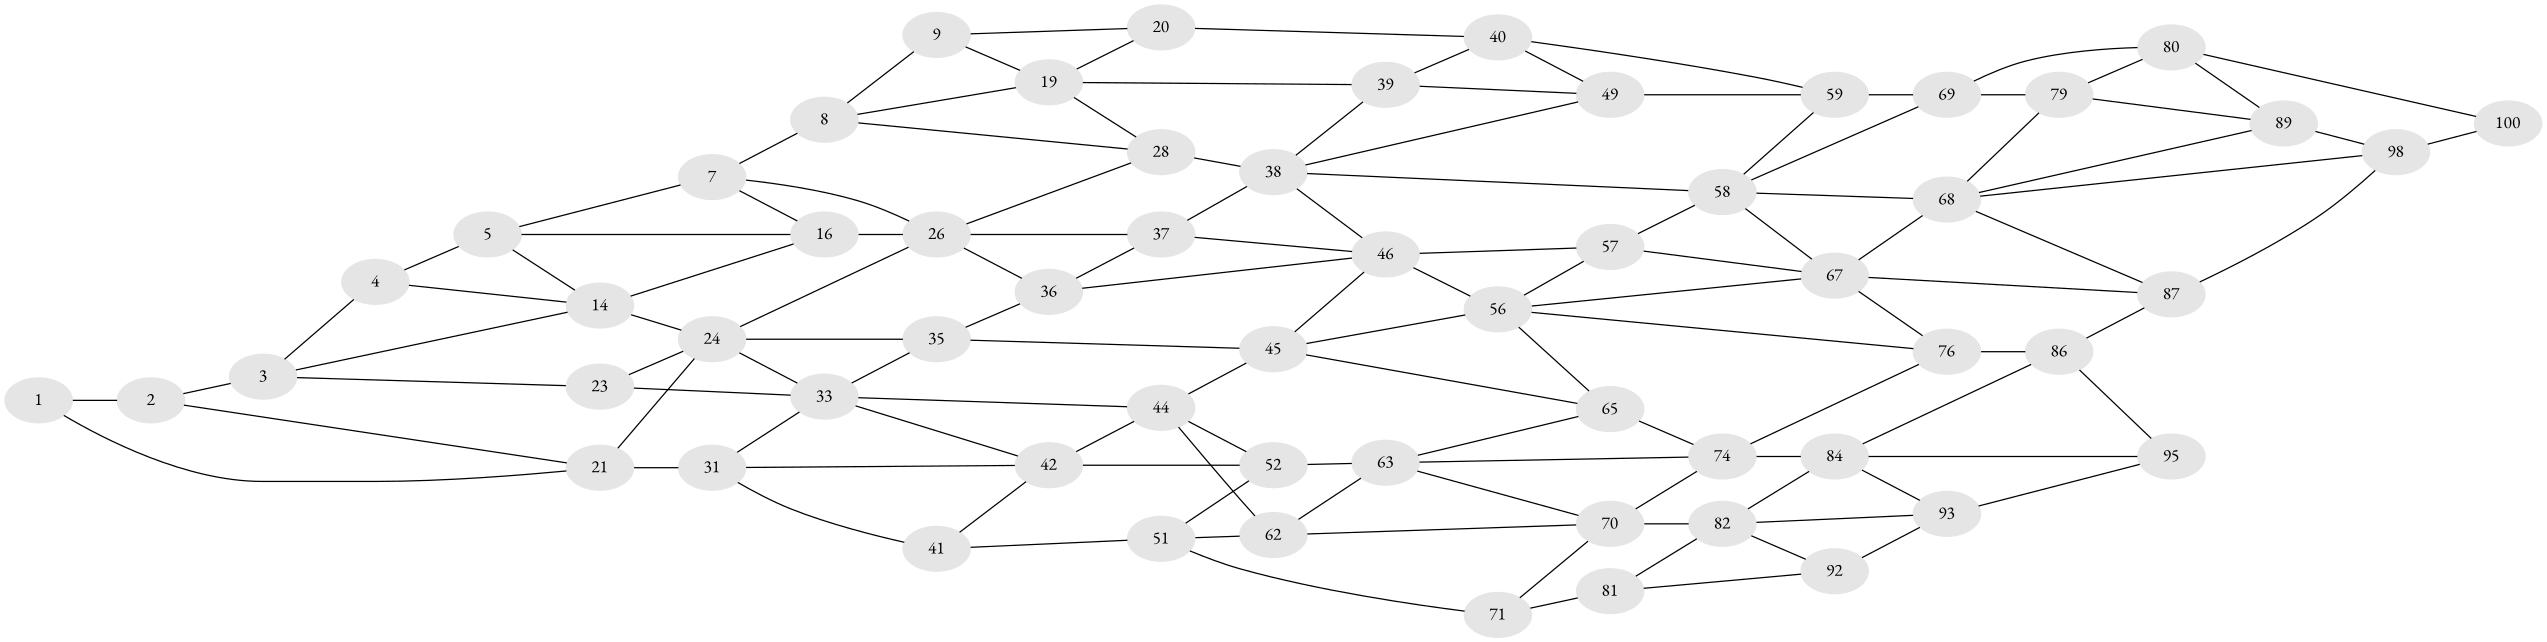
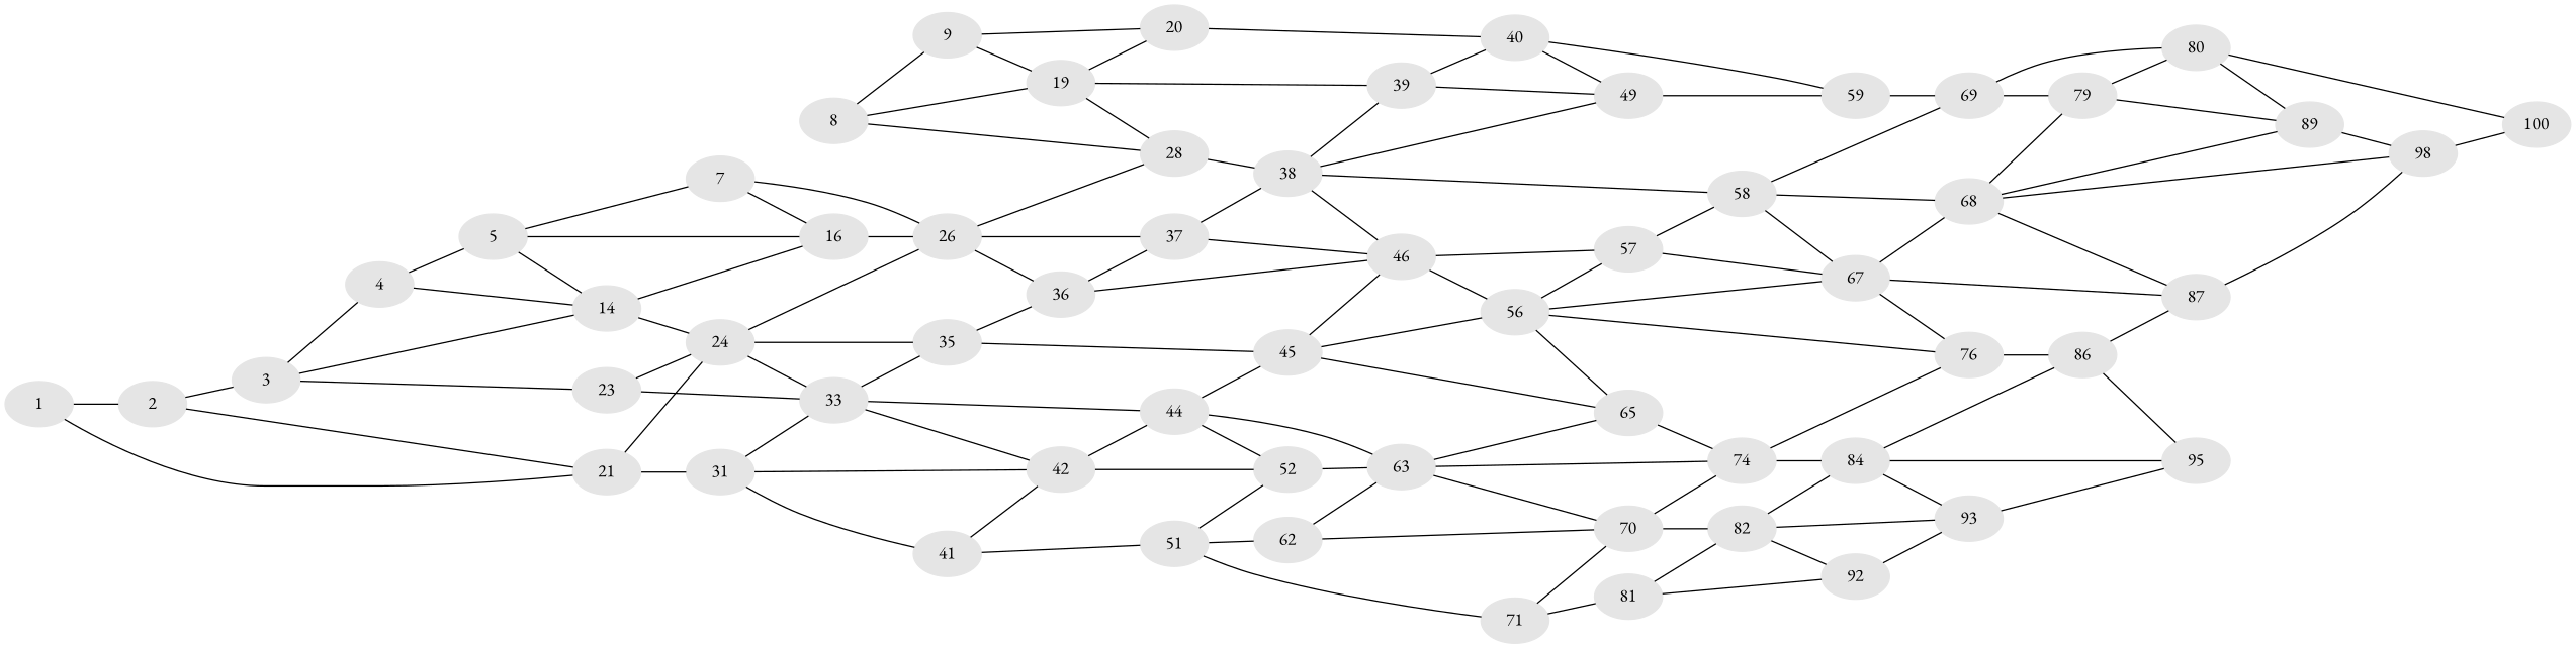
  graph {
    fontname="EB Garamond"
    rankdir=LR
    node [color=gray90 fontname="EB Garamond" style=filled]
    edge [fontname="EB Garamond"]
    1 [super="+11"]
    2 [super="+12"]
    21 [super="+22"]
    3 [super="+13"]
    24 [super="+25"]
    31 [super="+32"]
    4
    14 [super="+15"]
    23
    5 [super="+6"]
    16
    33 [super="+34"]
    7 [super="+17"]
    8 [super="+18"]
    26 [super="+27"]
    9 [super="+10"]
    19 [super="+29"]
    28
    36
    37
    20 [super="+30"]
    39
    38 [super="+48"]
    40 [super="+50"]
    35
    49
    59 [super="+60"]
    41
    42 [super="+43"]
    44 [super="+54"]
    45 [super="+55"]
    46 [super="+47"]
    58 [super="+68"]
    51 [super="+61"]
    52 [super="+53"]
    63 [super="+64"]
    56 [super="+66"]
    65
    57
    67 [super="+77"]
    69 [super="+70"]
    n42 [label=68 super="+88"]
    62
    71
    n45 [label=70 super="+73"]
    74 [super="+75"]
    76
    81 [super="+91"]
    87 [super="+97"]
    86 [super="+96"]
    79
    80 [super="+90"]
    89
    98 [super="+99"]
    82 [super="+83"]
    84 [super="+85"]
    100
    92
    93 [super="+94"]
    95
    1 -- 2 [weight=2]
    1 -- 21
    2 -- 21
    2 -- 3 [weight=2]
    21 -- 24
    21 -- 31 [weight=2]
    3 -- 4
    3 -- 14
    3 -- 23
    24 -- 33
    24 -- 26
    24 -- 35
    31 -- 33
    31 -- 41
    31 -- 42
    4 -- 14
    4 -- 5
    14 -- 24 [weight=2]
    14 -- 16
    23 -- 24
    23 -- 33
    5 -- 14
    5 -- 16
    5 -- 7
    16 -- 26
    33 -- 35
    33 -- 42
    33 -- 44
    7 -- 16
-   7 -- 8 [weight=2]
    7 -- 26
    8 -- 9
    8 -- 19
    8 -- 28
    26 -- 28
    26 -- 36
    26 -- 37
    9 -- 19
    9 -- 20
    19 -- 28
    19 -- 20 [weight=2]
    19 -- 39
    28 -- 38
    36 -- 37
    36 -- 46
    37 -- 38
    37 -- 46
    20 -- 40
    39 -- 40
    39 -- 49
    38 -- 39
    38 -- 49
    38 -- 46
    38 -- 58
    40 -- 49
    40 -- 59
    35 -- 36
    35 -- 45
    49 -- 59
    59 -- 69 [weight=2]
    41 -- 42
    41 -- 51
    42 -- 44
    42 -- 52 [weight=2]
    44 -- 45 [weight=2]
    44 -- 52
-   44 -- 62
+   44 -- 63
    45 -- 46
    45 -- 56
    45 -- 65
    46 -- 56
    46 -- 57
-   58 -- 59
    58 -- 67
    58 -- 69
    58 -- n42
    51 -- 52
    51 -- 62
    51 -- 71
    52 -- 63
    63 -- 65
    63 -- n45
    63 -- 74
    56 -- 65
    56 -- 57
    56 -- 67
    56 -- 76
    65 -- 74
    57 -- 58
    57 -- 67
    67 -- n42
    67 -- 76
    67 -- 87
    69 -- 79
    69 -- 80
    n42 -- 87
    n42 -- 79
    n42 -- 89
    n42 -- 98
    62 -- 63
    62 -- n45
    71 -- n45
    71 -- 81
    n45 -- 74
    n45 -- 82 [weight=2]
    74 -- 76
    74 -- 84 [weight=2]
    76 -- 86
    81 -- 82
    81 -- 92
    87 -- 98
    86 -- 87 [weight=2]
    86 -- 95
    79 -- 80
    79 -- 89
    80 -- 89
    80 -- 100
    89 -- 98
    98 -- 100
    82 -- 84
    82 -- 92
    82 -- 93
    84 -- 86
    84 -- 93
    84 -- 95
    92 -- 93
    93 -- 95
  }
